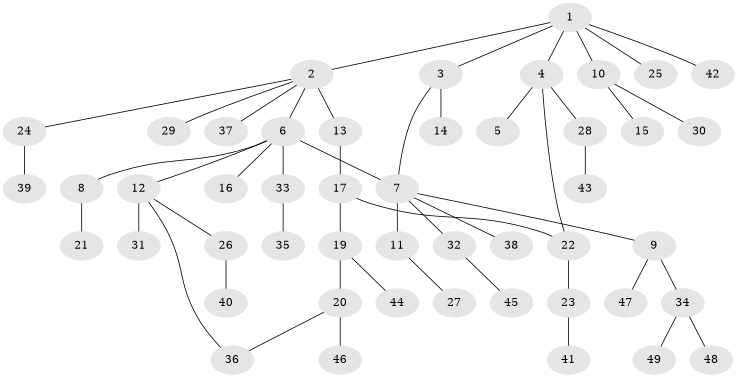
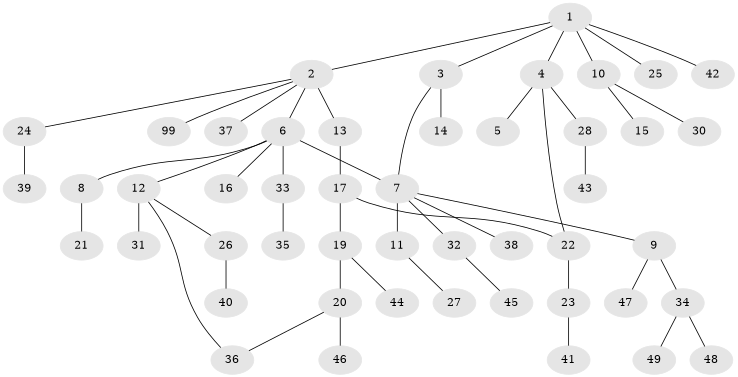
  graph {
    node [color=gray90 style=filled]
    edge [weight=1.0]
    1
    2
    3
    4
    10
    25
    42
    6
    13
    24
-   29
+   29 [label=99]
    37
    7
    14
    5
    22
    28
    15
    30
    8
    12
    16
    33
    17
    39
    9
    11
    32
    38
    23
    43
    21
    26
    31
    36
    19
    35
    34
    47
    27
    45
    48
    49
    40
    20
    44
    46
    41
    1 -- 2
    1 -- 3
    1 -- 4
    1 -- 10
    1 -- 25
    1 -- 42
    2 -- 6
    2 -- 13 [weight=3.0]
    2 -- 24
    2 -- 29
    2 -- 37
    3 -- 7
    3 -- 14 [weight=4.0]
    4 -- 5
    4 -- 22
    4 -- 28
    10 -- 15
    10 -- 30
    6 -- 7
    6 -- 8
    6 -- 12
    6 -- 16
    6 -- 33 [weight=3.0]
    13 -- 17
    24 -- 39 [weight=2.0]
    7 -- 9
    7 -- 11 [weight=10.0]
    7 -- 32
    7 -- 38
    22 -- 23
    28 -- 43
    8 -- 21
    12 -- 26
    12 -- 31 [weight=5.0]
    12 -- 36
    33 -- 35
    17 -- 22
    17 -- 19
    9 -- 34 [weight=2.0]
    9 -- 47
    11 -- 27
    32 -- 45
    23 -- 41
    26 -- 40 [weight=4.0]
    19 -- 20 [weight=5.0]
    19 -- 44
    34 -- 48
    34 -- 49
    20 -- 36
    20 -- 46
  }
